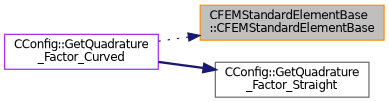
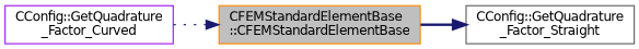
  digraph {
    rankdir=LR
    node [fillcolor=white fontname=Helvetica fontsize=10 shape=record style=filled]
    edge [color=midnightblue fontname=Helvetica fontsize=10 labelfontname=Helvetica labelfontsize=10]
    n1 [color=darkorange fillcolor=grey75 fontcolor=black height=0.2 label="CFEMStandardElementBase\l::CFEMStandardElementBase" width=0.4]
    n2 [color=gray40 height=0.2 label="CConfig::GetQuadrature\l_Factor_Straight" width=0.4]
    n3 [color=purple height=0.2 label="CConfig::GetQuadrature\l_Factor_Curved" width=0.4]
-   n3 -> n2 [style=bold]
+   n1 -> n2 [style=bold]
    n3 -> n1 [style=dotted]
  }
